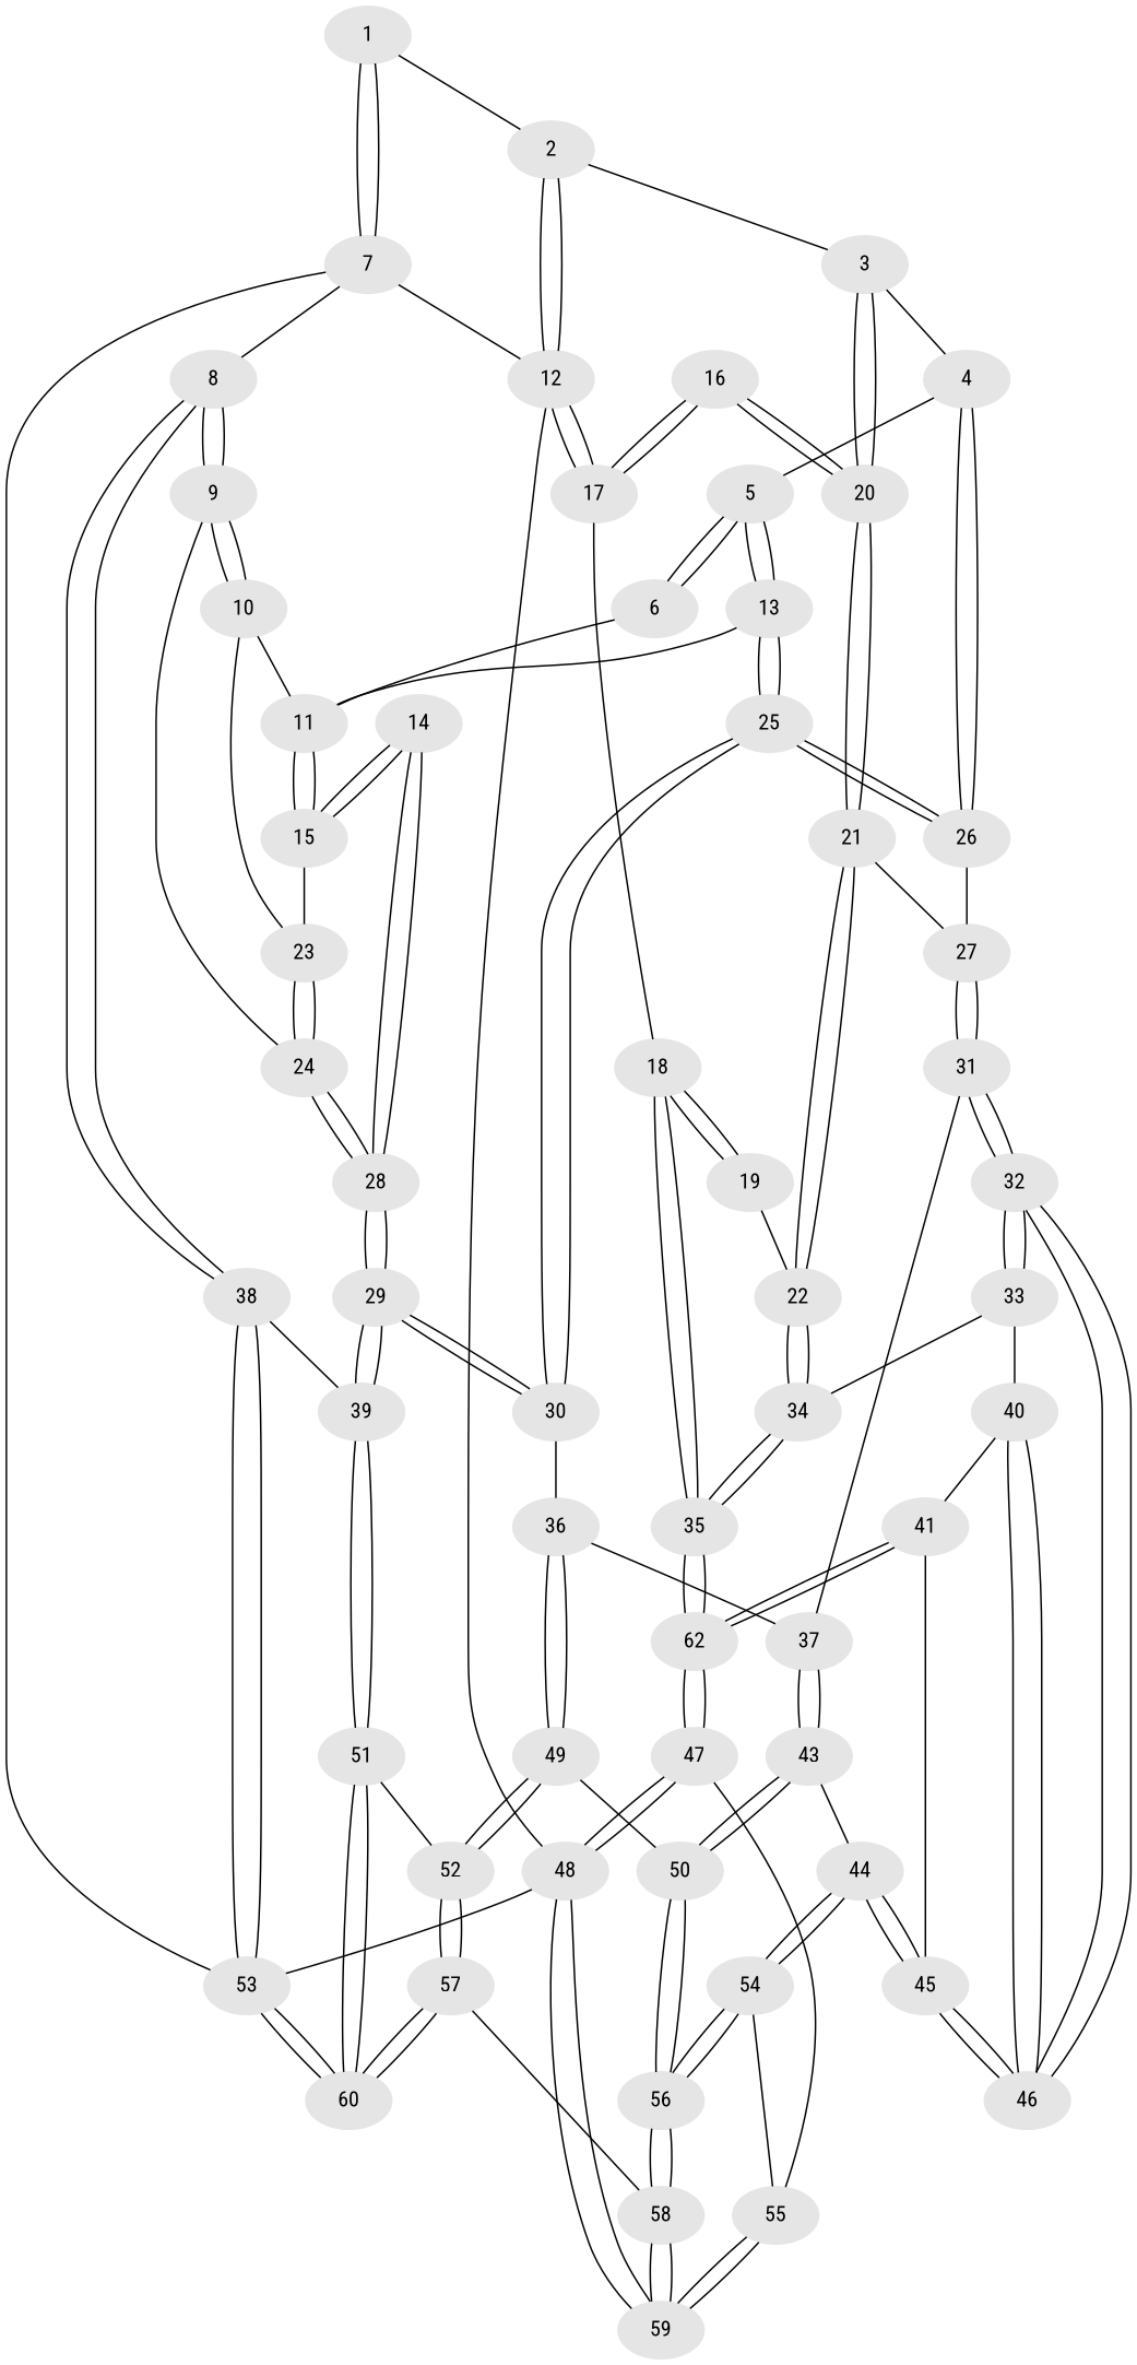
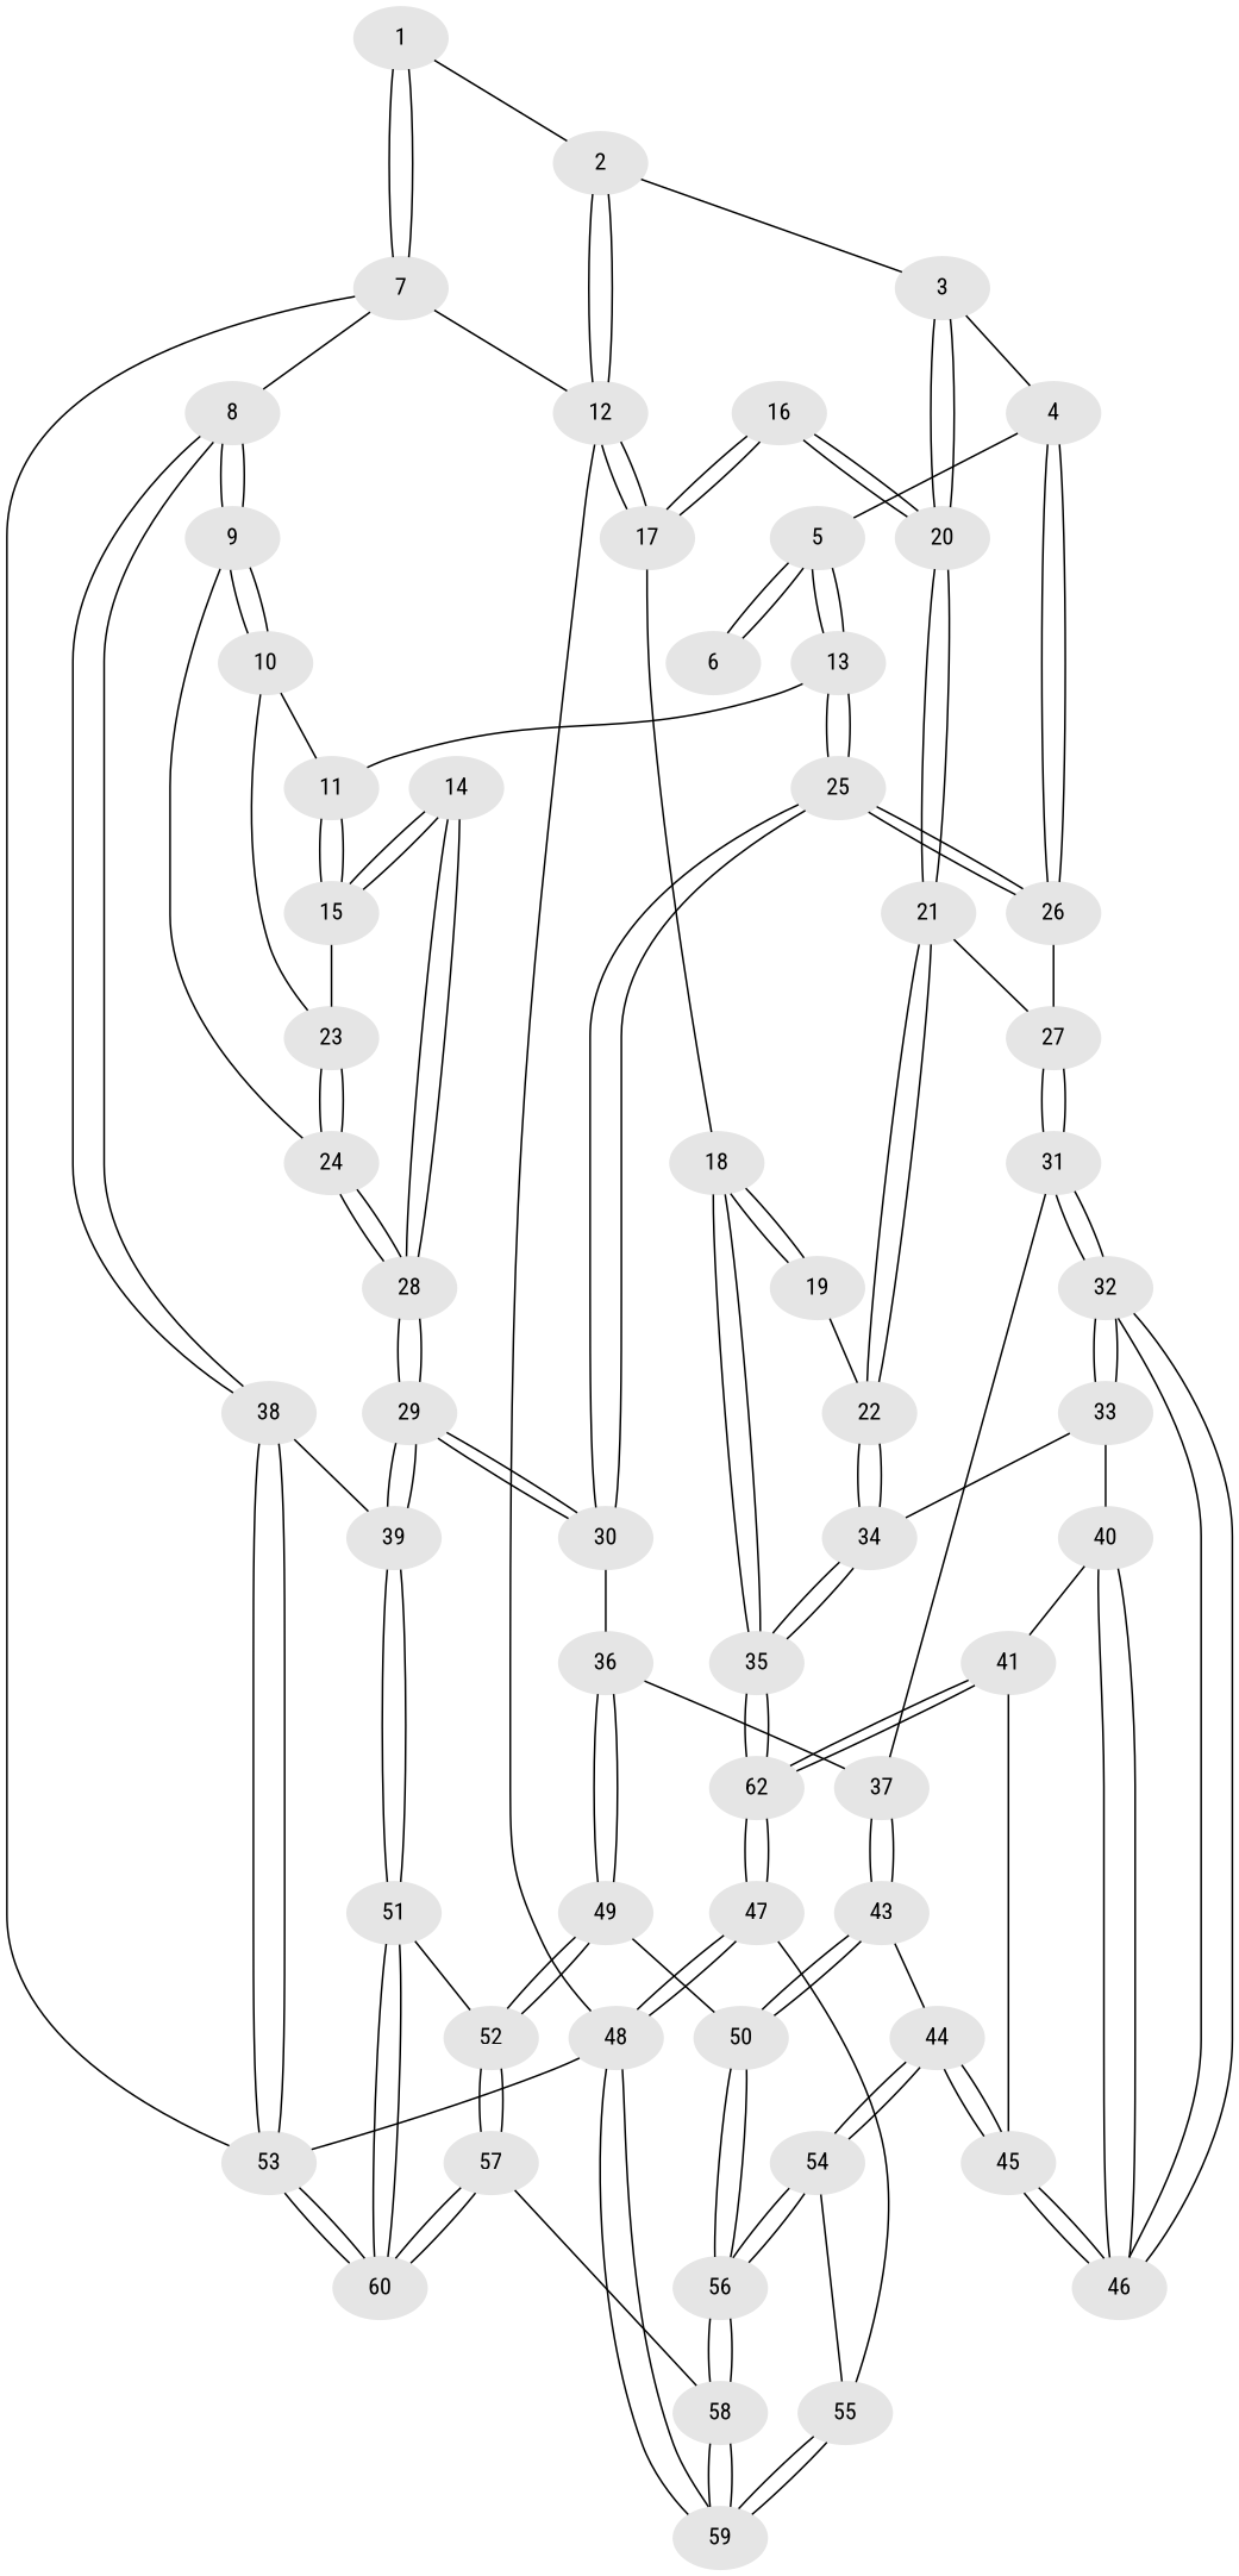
  graph {
    fontname="Roboto Condensed"
    node [color=gray90 fontname="Roboto Condensed" style=filled]
    edge [fontname="Roboto Condensed"]
    1
    2
    7
    3
    12
    8
    53
    4
    20
    17
    48
    5
    26
    21
    6
    13
    27
    11
    25
    15
    9
    38
    60
    10
    24
    39
    23
    28
    18
    59
    14
    30
    29
    16
    19
    35
    22
    n38 [label=62]
    34
    31
    36
    32
    37
    51
    49
    33
    46
    43
    40
    41
    47
    50
    52
    44
    45
    55
    54
    56
    57
    58
    1 -- 2
    1 -- 7
    1 -- 7
    2 -- 3
    2 -- 12
    2 -- 12
    7 -- 12
    7 -- 8
    7 -- 53
    3 -- 4
    3 -- 20
    3 -- 20
    12 -- 17
    12 -- 17
    12 -- 48
    8 -- 9
    8 -- 9
    8 -- 38
    8 -- 38
    53 -- 60
    53 -- 60
    4 -- 5
    4 -- 26
    4 -- 26
    20 -- 21
    20 -- 21
    17 -- 18
    48 -- 53
    48 -- 59
    48 -- 59
    5 -- 6
    5 -- 6
    5 -- 13
    5 -- 13
    26 -- 27
    21 -- 27
    21 -- 22
    21 -- 22
-   6 -- 11
    13 -- 11
    13 -- 25
    13 -- 25
    27 -- 31
    27 -- 31
    11 -- 15
    11 -- 15
    25 -- 26
    25 -- 26
    25 -- 30
    25 -- 30
    15 -- 23
    9 -- 10
    9 -- 10
    9 -- 24
    38 -- 53
    38 -- 53
    38 -- 39
    10 -- 11
    10 -- 23
    24 -- 28
    24 -- 28
    39 -- 51
    39 -- 51
    23 -- 24
    23 -- 24
    28 -- 29
    28 -- 29
    18 -- 19
    18 -- 19
    18 -- 35
    18 -- 35
    14 -- 15
    14 -- 15
    14 -- 28
    14 -- 28
    30 -- 36
    29 -- 39
    29 -- 39
    29 -- 30
    29 -- 30
    16 -- 20
    16 -- 20
    16 -- 17
    16 -- 17
    19 -- 22
    35 -- n38
    35 -- n38
    22 -- 34
    22 -- 34
    n38 -- 47
    n38 -- 47
    34 -- 35
    34 -- 35
    31 -- 32
    31 -- 32
    31 -- 37
    36 -- 37
    36 -- 49
    36 -- 49
    32 -- 33
    32 -- 33
    32 -- 46
    32 -- 46
    37 -- 43
    37 -- 43
    51 -- 60
    51 -- 60
    51 -- 52
    49 -- 50
    49 -- 52
    49 -- 52
    33 -- 34
    33 -- 40
    43 -- 50
    43 -- 50
    43 -- 44
    40 -- 46
    40 -- 46
    40 -- 41
    41 -- n38
    41 -- n38
    41 -- 45
    47 -- 48
    47 -- 48
    47 -- 55
    50 -- 56
    50 -- 56
    52 -- 57
    52 -- 57
    44 -- 45
    44 -- 45
    44 -- 54
    44 -- 54
    45 -- 46
    45 -- 46
    55 -- 59
    55 -- 59
    54 -- 55
    54 -- 56
    54 -- 56
    56 -- 58
    56 -- 58
    57 -- 60
    57 -- 60
    57 -- 58
    58 -- 59
    58 -- 59
  }
